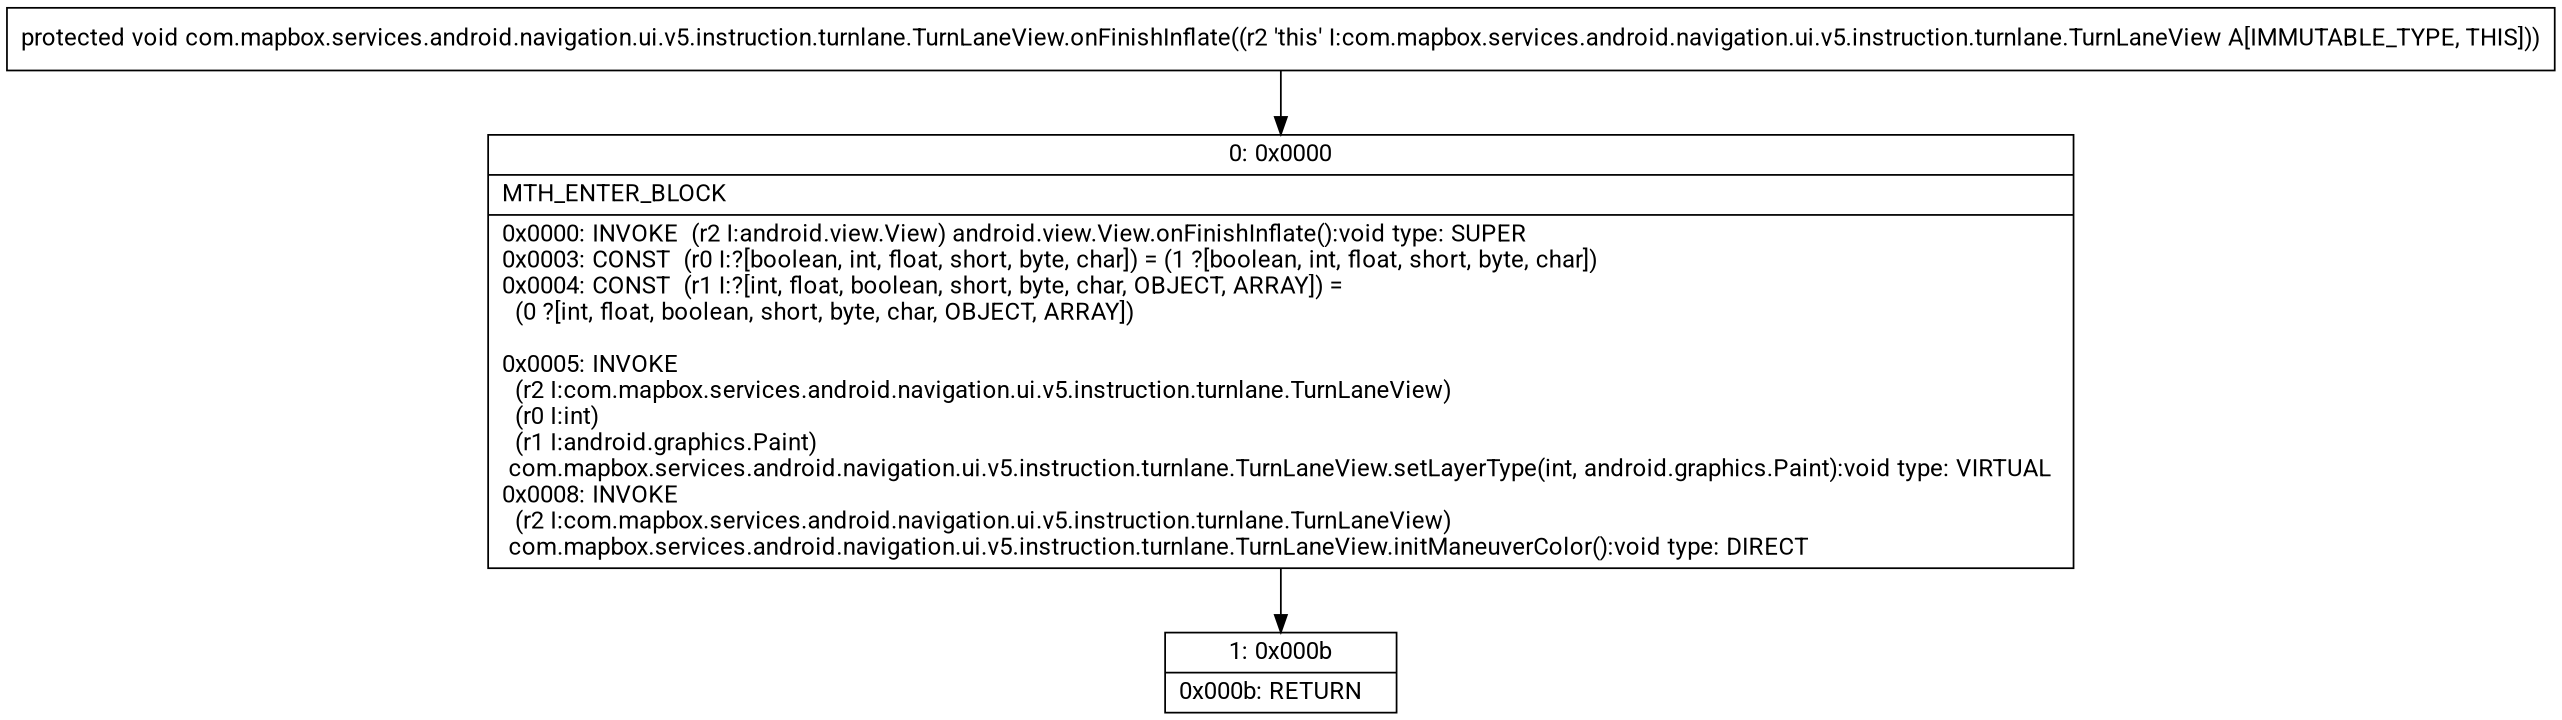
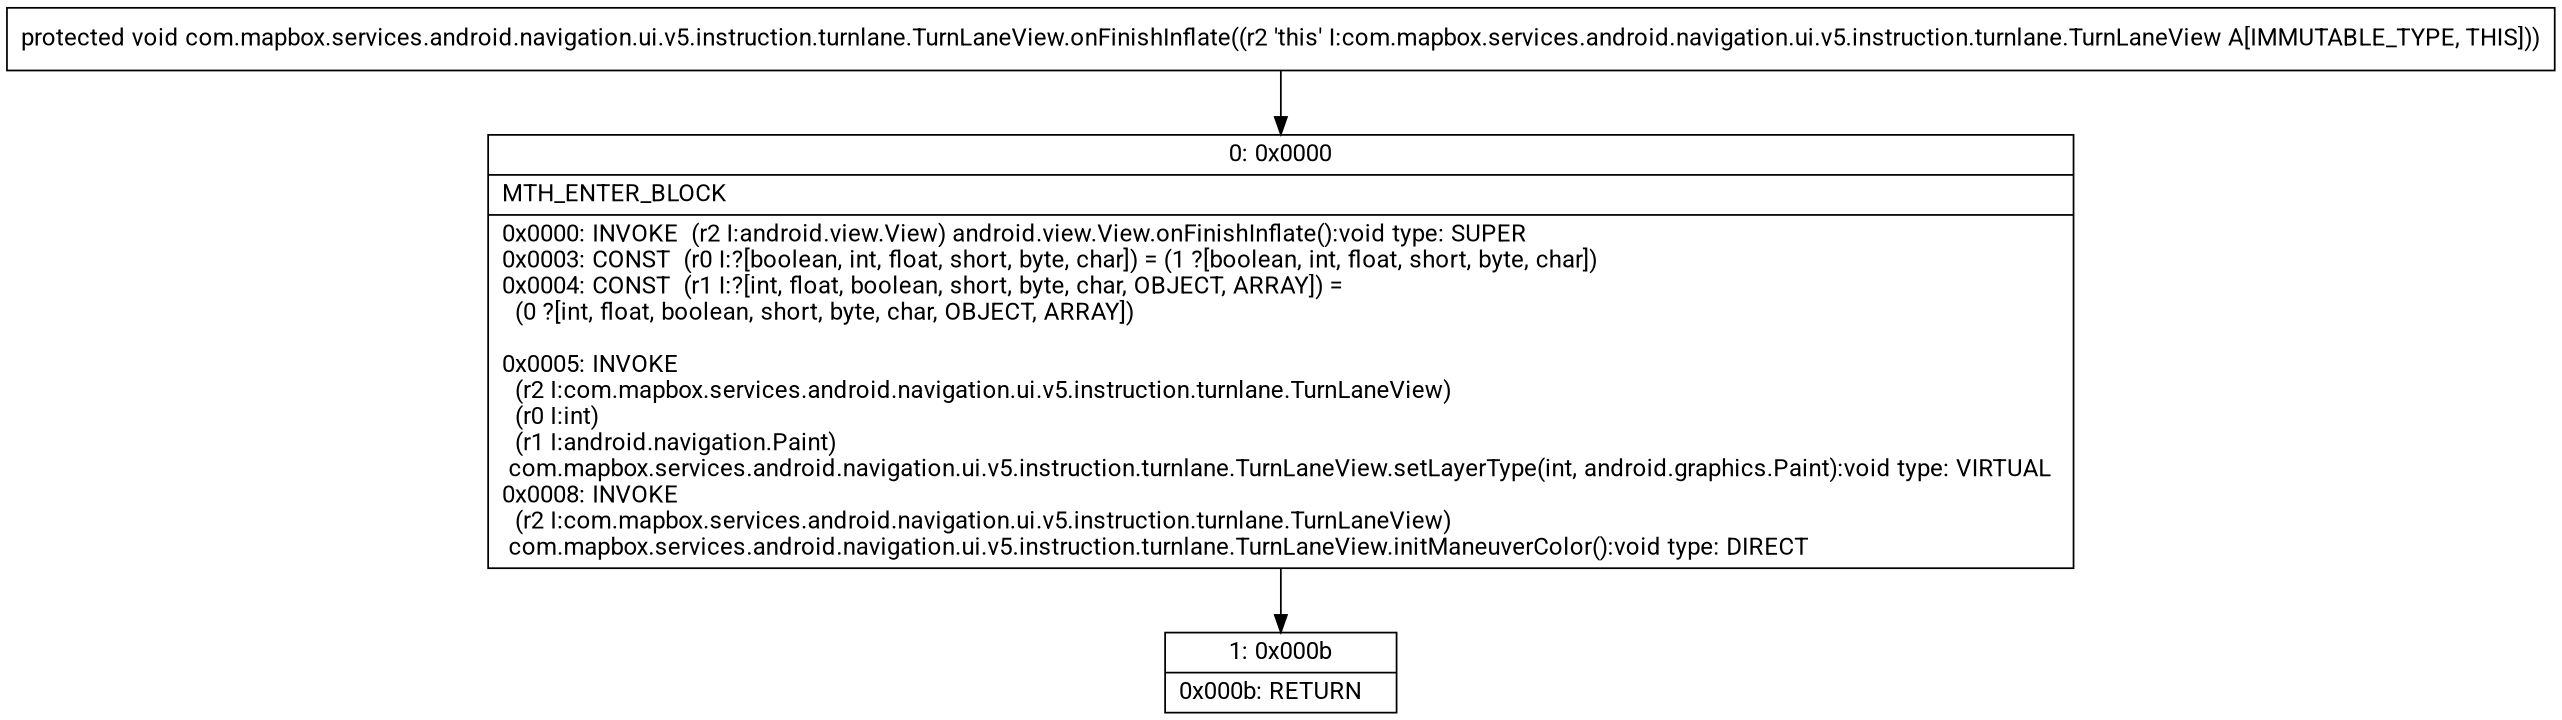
  digraph {
    fontname=Roboto
    node [shape=record fontname=Roboto]
    edge [fontname=Roboto]
-   n1 [label="{0\:\ 0x0000|MTH_ENTER_BLOCK\l|0x0000: INVOKE  (r2 I:android.view.View) android.view.View.onFinishInflate():void type: SUPER \l0x0003: CONST  (r0 I:?[boolean, int, float, short, byte, char]) = (1 ?[boolean, int, float, short, byte, char]) \l0x0004: CONST  (r1 I:?[int, float, boolean, short, byte, char, OBJECT, ARRAY]) = \l  (0 ?[int, float, boolean, short, byte, char, OBJECT, ARRAY])\l \l0x0005: INVOKE  \l  (r2 I:com.mapbox.services.android.navigation.ui.v5.instruction.turnlane.TurnLaneView)\l  (r0 I:int)\l  (r1 I:android.graphics.Paint)\l com.mapbox.services.android.navigation.ui.v5.instruction.turnlane.TurnLaneView.setLayerType(int, android.graphics.Paint):void type: VIRTUAL \l0x0008: INVOKE  \l  (r2 I:com.mapbox.services.android.navigation.ui.v5.instruction.turnlane.TurnLaneView)\l com.mapbox.services.android.navigation.ui.v5.instruction.turnlane.TurnLaneView.initManeuverColor():void type: DIRECT \l}"]
+   n1 [label="{0\:\ 0x0000|MTH_ENTER_BLOCK\l|0x0000: INVOKE  (r2 I:android.view.View) android.view.View.onFinishInflate():void type: SUPER \l0x0003: CONST  (r0 I:?[boolean, int, float, short, byte, char]) = (1 ?[boolean, int, float, short, byte, char]) \l0x0004: CONST  (r1 I:?[int, float, boolean, short, byte, char, OBJECT, ARRAY]) = \l  (0 ?[int, float, boolean, short, byte, char, OBJECT, ARRAY])\l \l0x0005: INVOKE  \l  (r2 I:com.mapbox.services.android.navigation.ui.v5.instruction.turnlane.TurnLaneView)\l  (r0 I:int)\l  (r1 I:android.navigation.Paint)\l com.mapbox.services.android.navigation.ui.v5.instruction.turnlane.TurnLaneView.setLayerType(int, android.graphics.Paint):void type: VIRTUAL \l0x0008: INVOKE  \l  (r2 I:com.mapbox.services.android.navigation.ui.v5.instruction.turnlane.TurnLaneView)\l com.mapbox.services.android.navigation.ui.v5.instruction.turnlane.TurnLaneView.initManeuverColor():void type: DIRECT \l}"]
    n2 [label="{1\:\ 0x000b|0x000b: RETURN   \l}"]
    n3 [label="{protected void com.mapbox.services.android.navigation.ui.v5.instruction.turnlane.TurnLaneView.onFinishInflate((r2 'this' I:com.mapbox.services.android.navigation.ui.v5.instruction.turnlane.TurnLaneView A[IMMUTABLE_TYPE, THIS])) }"]
    n1 -> n2
    n3 -> n1
  }
